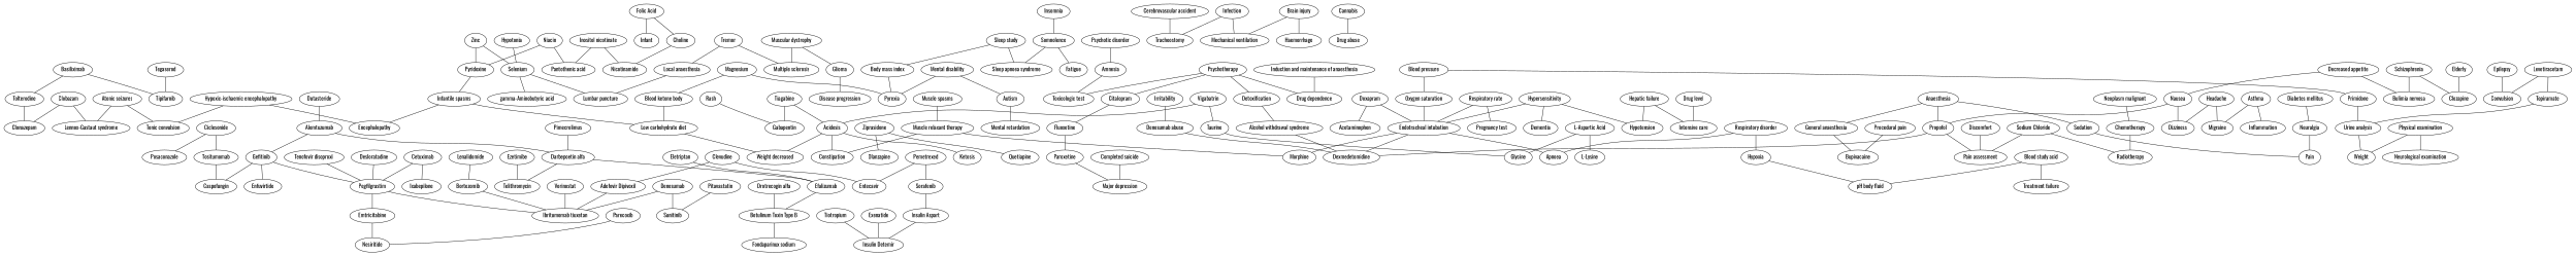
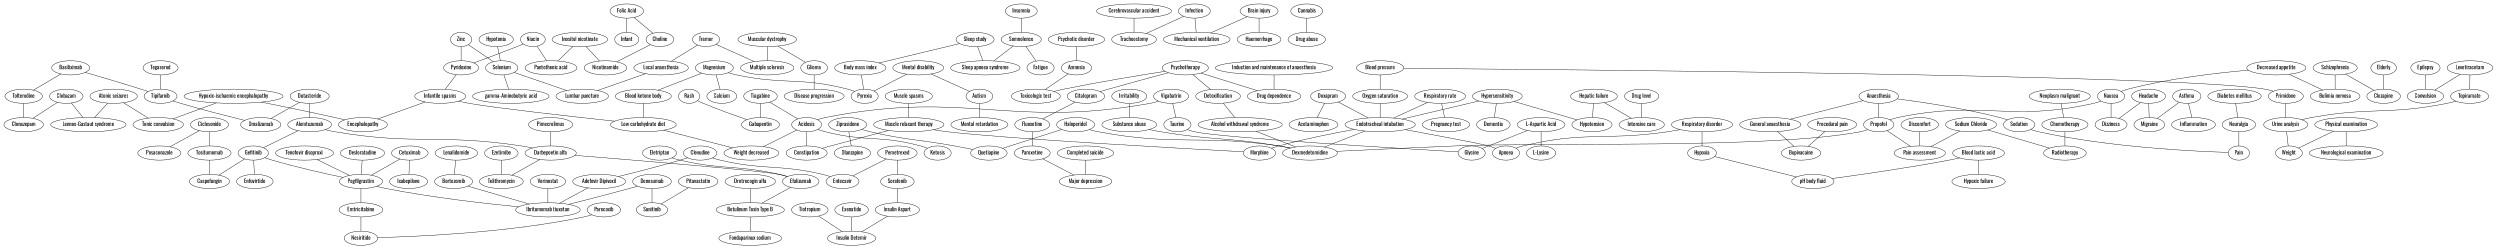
  strict graph {
    fontname=Oswald
    node [fontname=Oswald level=1]
    edge [fontname=Oswald level=1 weight=200.8]
    n1 [label=Vigabatrin src_id=1064 weight=0.0006268555725081898]
    n2 [label=Acidosis src_id=169637 weight=0.00040438193096115896 level=""]
    n3 [label=Taurine src_id=1860 weight=0.00014502425053344143 level=""]
    n4 [label=Ketosis src_id=179595 weight=0.0010893031318621837]
    n5 [label="Weight decreased" src_id=188823 weight=0.0003882104929773333 level=""]
    n6 [label=Constipation src_id=174340 weight=0.00046270421507636046 level=""]
    n7 [label=Glycine src_id=137 weight=0.0005562221203550695]
    n8 [label=Tremor src_id=187373 weight=0.0003996300055681171 level=""]
    n9 [label="Local anaesthesia" src_id=180103 weight=0.0004647634616410086 level=""]
    n10 [label="Multiple sclerosis" src_id=181221 weight=0.00034050851132739606 level=""]
    n11 [label="Lumbar puncture" src_id=180161 weight=0.0009078308978387687]
    n12 [label=Clevudine src_id=5745 weight=0.00034396389402050745 level=""]
    n13 [label=Entecavir src_id=431 weight=0.001144936602809501]
    n14 [label="Adefovir Dipivoxil" src_id=704 weight=0.0006014760241258839]
    n15 [label="Ibritumomab tiuxetan" src_id=75 weight=0.0005175373024513582 level=""]
    n16 [label=Ciclesonide src_id=1353 weight=0.0003370969928011154 level=""]
    n17 [label=Posaconazole src_id=1246 weight=0.0006567734991199265]
    n18 [label=Tositumomab src_id=77 weight=0.00046677135864928924 level=""]
    n19 [label=Caspofungin src_id=507 weight=0.0009094710211748729]
    n20 [label="Muscular dystrophy" src_id=181277 weight=0.00029059235414567605 level=""]
    n21 [label=Glioma src_id=177386 weight=0.00024465493695699037 level=""]
    n22 [label="Disease progression" src_id=175268 weight=0.0005669550093149303]
    n23 [label="Blood pressure" src_id=172305 weight=0.0005071056776634417 level=""]
    n24 [label=Primidone src_id=780 weight=0.0002726894035951908 level=""]
    n25 [label="Oxygen saturation" src_id=182603 weight=0.0008420826940828675]
    n26 [label="Urine analysis" src_id=187884 weight=0.0004706683236254219 level=""]
    n27 [label="Endotracheal intubation" src_id=175952 weight=0.0015652564614988432]
    n28 [label=Weight src_id=188818 weight=0.0003539075251587568 level=""]
    n29 [label=Dexmedetomidine src_id=620 weight=0.00047220402584098 level=""]
    n30 [label=Apnoea src_id=170739 weight=0.00047458159767632273 level=""]
    n31 [label=Morphine src_id=286 weight=0.000508365458088889 level=""]
    n32 [label=Ziprasidone src_id=237 weight=0.00018582858350824495 level=""]
    n33 [label=Olanzapine src_id=324 weight=0.0006407978107660274]
    n34 [label=Quetiapine src_id=1208 weight=0.0002894300112725552 level=""]
    n35 [label="Diabetes mellitus" src_id=175126 weight=0.0005906634095865702]
    n36 [label=Neuralgia src_id=181702 weight=0.0003883048668389831 level=""]
    n37 [label=Pain src_id=182630 weight=0.0005505513678598752 level=""]
    n38 [label=Headache src_id=177790 weight=0.00040295108481412943 level=""]
    n39 [label=Migraine src_id=180996 weight=0.00045652328171586545 level=""]
    n40 [label=Dizziness src_id=175317 weight=0.0010661405923750565]
    n41 [label="Folic Acid" src_id=150 weight=0.0002498271308909313 level=""]
    n42 [label=Infant src_id=178934 weight=0.0005941257415306586]
    n43 [label=Choline src_id=115 weight=0.00013867174699933426 level=""]
    n44 [label=Nicotinamide src_id=2556 weight=0.0003688636137323192 level=""]
    n45 [label="Hepatic failure" src_id=177896 weight=0.00027851145677039495 level=""]
    n46 [label="Intensive care" src_id=179204 weight=0.0004941769690789497 level=""]
    n47 [label=Hypotension src_id=178653 weight=0.0012051301146850637]
    n48 [label=Clobazam src_id=339 weight=0.00029148811730719674 level=""]
    n49 [label="Lennox-Gastaut syndrome" src_id=179861 weight=0.0004712647332224909 level=""]
    n50 [label=Clonazepam src_id=1052 weight=0.0005912809419428554]
    n51 [label=Dutasteride src_id=1110 weight=0.001106923563389464]
    n52 [label=Alemtuzumab src_id=82 weight=0.0006613346082369724]
+   n53 [label=Omalizumab src_id=42 weight=0.00064804226923971]
    n54 [label=Gefitinib src_id=308 weight=0.0007349820562090321]
    n55 [label="Darbepoetin alfa" src_id=12 weight=0.000706342335926546]
    n56 [label=Pegfilgrastim src_id=19 weight=0.0007127660512942222]
    n57 [label=Enfuvirtide src_id=102 weight=0.0009869729139148522]
    n58 [label=Efalizumab src_id=90 weight=0.0008208062750429622]
    n59 [label=Telithromycin src_id=962 weight=0.00089173763248119]
    n60 [label=Pemetrexed src_id=629 weight=0.0008843312204747289]
    n61 [label=Sorafenib src_id=387 weight=0.0005286436457369345 level=""]
    n62 [label="Insulin Aspart" src_id=1280 weight=0.0002558675228665072 level=""]
    n63 [label="Insulin Detemir" src_id=1281 weight=0.0007094592396659355]
    n64 [label="Tenofovir disoproxil" src_id=291 weight=0.000898181998956823]
    n65 [label=Emtricitabine src_id=865 weight=0.000621994158950581]
    n66 [label=Nesiritide src_id=4621 weight=0.0009181058235148686]
    n67 [label=Elderly src_id=175648 weight=0.0005744730787958647]
    n68 [label=Clozapine src_id=353 weight=0.00018764288696314523 level=""]
    n69 [label=Psychotherapy src_id=184451 weight=0.00028864066291589443 level=""]
    n70 [label=Citalopram src_id=206 weight=0.0002998387185140447 level=""]
    n71 [label=Detoxification src_id=175066 weight=0.0002394191036780819 level=""]
    n72 [label="Toxicologic test" src_id=187231 weight=0.00036265273173107816 level=""]
    n73 [label="Drug dependence" src_id=175358 weight=0.0003905702178727154 level=""]
    n74 [label=Fluoxetine src_id=461 weight=0.0008816728305005652]
    n75 [label="Alcohol withdrawal syndrome" src_id=169963 weight=0.0003530836377464695 level=""]
    n76 [label=Paroxetine src_id=701 weight=0.0003188945842393141 level=""]
    n77 [label=Niacin src_id=614 weight=0.00035605453691676416 level=""]
    n78 [label="Pantothenic acid" src_id=1701 weight=0.0003724509045626558 level=""]
    n79 [label=Pyridoxine src_id=156 weight=0.0005060130277429469 level=""]
    n80 [label="Infantile spasms" src_id=178941 weight=0.000643641781737178]
    n81 [label="Low carbohydrate diet" src_id=180136 weight=0.0003277960230803433 level=""]
    n82 [label=Encephalopathy src_id=175833 weight=0.0005884606306018098]
+   n83 [label=Haloperidol src_id=491 weight=0.00041868879938955484 level=""]
    n84 [label="Neoplasm malignant" src_id=181636 weight=0.0010685744334263127]
    n85 [label=Chemotherapy src_id=173517 weight=0.000628082361994062]
    n86 [label=Radiotherapy src_id=184752 weight=0.00020710914572099278 level=""]
    n87 [label="Atonic seizures" src_id=171063 weight=0.00036898778408927044 level=""]
    n88 [label="Tonic convulsion" src_id=187142 weight=0.0004920688060191618 level=""]
    n89 [label=Magnesium src_id=1330 weight=0.0004201869504870276 level=""]
    n90 [label="Blood ketone body" src_id=172233 weight=0.0012670522222126754]
+   n91 [label=Calcium src_id=1327 weight=0.0010345431783997155]
    n92 [label=Pyrexia src_id=184658 weight=0.0016370220603792516]
    n93 [label="Cerebrovascular accident" src_id=173414 weight=0.0007270394031061131]
    n94 [label=Tracheostomy src_id=187282 weight=0.00029416663490902493 level=""]
    n95 [label="Botulinum Toxin Type B" src_id=41 weight=0.0008753208006636704]
    n96 [label=Denosumab src_id=5719 weight=0.00020828947374788905 level=""]
    n97 [label=Sunitinib src_id=1251 weight=0.000491307569962023 level=""]
    n98 [label="Psychotic disorder" src_id=184453 weight=0.0007923277683076457]
    n99 [label=Amnesia src_id=170136 weight=0.0006974795352564037]
    n100 [label=Zinc src_id=1526 weight=0.0006316644062936799]
    n101 [label=Selenium src_id=9080 weight=0.0005224106586331514 level=""]
    n102 [label="gamma-Aminobutyric acid" src_id=2399 weight=0.0008425106964866832]
    n103 [label=Epilepsy src_id=176107 weight=0.0007363122883834757]
    n104 [label=Convulsion src_id=174366 weight=0.000976973079326626]
    n105 [label="L-Aspartic Acid" src_id=120 weight=0.00023519971578697118 level=""]
    n106 [label="L-Lysine" src_id=116 weight=0.0005614512068970039]
    n107 [label="Inositol nicotinate" src_id=7903 weight=0.0002745796987287112 level=""]
    n108 [label=Pitavastatin src_id=7821 weight=0.0008769129879509069]
    n109 [label="Decreased appetite" src_id=174910 weight=0.0002200564388112809 level=""]
    n110 [label="Bulimia nervosa" src_id=172802 weight=0.00029821138423851817 level=""]
    n111 [label=Nausea src_id=181546 weight=0.0012894351022597168]
    n112 [label=Propofol src_id=804 weight=0.001031737707233117]
    n113 [label="Pain assessment" src_id=182631 weight=0.0005120959067271984 level=""]
    n114 [label=Asthma src_id=171037 weight=0.00036748599646982183 level=""]
    n115 [label=Inflammation src_id=178993 weight=0.001011147355898459]
    n116 [label=Parecoxib src_id=7436 weight=0.0006704556778221817]
    n117 [label=Pimecrolimus src_id=327 weight=0.0010149829574340253]
    n118 [label=Irritability src_id=179437 weight=0.0006178299556628947]
-   n119 [label="Denosumab abuse" src_id=186527 weight=0.00030072181097700847 level=""]
+   n119 [label="Substance abuse" src_id=186527 weight=0.00030072181097700847 level=""]
    n120 [label=Hypotonia src_id=178665 weight=0.0007420987258880048]
    n121 [label="Sleep study" src_id=186011 weight=0.0001965128067574802 level=""]
    n122 [label="Body mass index" src_id=172442 weight=0.0005700543674845199]
    n123 [label="Sleep apnoea syndrome" src_id=185998 weight=0.0003311626852052404 level=""]
    n124 [label="Brain injury" src_id=172600 weight=0.0007856777560697494]
    n125 [label="Mechanical ventilation" src_id=180615 weight=0.0003051471094691349 level=""]
    n126 [label=Haemorrhage src_id=177684 weight=0.0008508347975266157]
-   n127 [label="Blood study acid" src_id=172243 weight=0.0005881281983511668]
+   n127 [label="Blood lactic acid" src_id=172243 weight=0.0005881281983511668]
    n128 [label="pH body fluid" src_id=183313 weight=0.0004386394977639565 level=""]
-   n129 [label="Treatment failure" src_id=187369 weight=0.0007729464037333897]
+   n129 [label="Hypoxic failure" src_id=187369 weight=0.0007729464037333897]
    n130 [label=Insomnia src_id=179162 weight=0.000565411335209926]
    n131 [label=Somnolence src_id=186129 weight=0.0005786026944425482]
    n132 [label=Fatigue src_id=176597 weight=0.0007470746562841202]
    n133 [label=Doxapram src_id=548 weight=0.00012425276521061697 level=""]
    n134 [label=Acetaminophen src_id=307 weight=0.0010478012233521375]
    n135 [label=Cetuximab src_id=2 weight=0.0009004002208662477]
    n136 [label=Ixabepilone src_id=4567 weight=0.0006938235833154117]
    n137 [label="Major depression" src_id=180375 weight=0.0003461729922566194 level=""]
    n138 [label=Schizophrenia src_id=185574 weight=0.0004415188980356536 level=""]
    n139 [label=Infection src_id=178954 weight=0.0010637444636492502]
    n140 [label="General anaesthesia" src_id=177267 weight=0.0013554668529577583]
    n141 [label=Bupivacaine src_id=288 weight=0.0002726204293587759 level=""]
    n142 [label="Hypoxic-ischaemic encephalopathy" src_id=178679 weight=0.00041550608504316105 level=""]
    n143 [label=Tiagabine src_id=892 weight=0.0006205453053845161]
    n144 [label=Gabapentin src_id=982 weight=0.0008664973463544891]
    n145 [label=Basiliximab src_id=72 weight=0.00018724241037868157 level=""]
    n146 [label=Tipifarnib src_id=4671 weight=0.0009015215260815727]
    n147 [label=Tolterodine src_id=1021 weight=0.0005555773784517586]
    n148 [label=Tegaserod src_id=1063 weight=0.0009480343869626797]
    n149 [label="Muscle spasms" src_id=181270 weight=0.0006578393277975695]
    n150 [label="Muscle relaxant therapy" src_id=181266 weight=0.00044203721375564355 level=""]
    n151 [label=Desloratadine src_id=953 weight=0.00056635470892636]
    n152 [label=Levetiracetam src_id=1186 weight=0.00032760409456361806 level=""]
    n153 [label=Topiramate src_id=264 weight=0.00035324170839735186 level=""]
    n154 [label="Mental disability" src_id=180779 weight=0.0002523155771366895 level=""]
    n155 [label=Autism src_id=171128 weight=0.0003913922359394257 level=""]
    n156 [label="Mental retardation" src_id=180783 weight=0.0005601127777848396]
    n157 [label="Procedural pain" src_id=184110 weight=0.0005976672848635054]
    n158 [label=Lenalidomide src_id=469 weight=0.0008625175209324962]
    n159 [label=Bortezomib src_id=179 weight=0.0004365513263795808 level=""]
    n160 [label="Respiratory disorder" src_id=185130 weight=0.00017376884626941078 level=""]
    n161 [label=Hypoxia src_id=178678 weight=0.0009965199531122065]
    n162 [label="Respiratory rate" src_id=185143 weight=0.0005159413547820781 level=""]
    n163 [label="Pregnancy test" src_id=184020 weight=0.0004390841040422798 level=""]
    n164 [label="Sodium Chloride" src_id=8096 weight=0.0009458458809824462]
    n165 [label=Eletriptan src_id=207 weight=0.0007704776596519402]
    n166 [label="Fondaparinux sodium" src_id=556 weight=0.0009445776130235717]
    n167 [label="Drug abuse" src_id=175347 weight=0.0005967959272262344]
    n168 [label=Discomfort src_id=175264 weight=0.0006782674437953134]
    n169 [label="Drug level" src_id=175379 weight=0.0006353973376942565]
    n170 [label="Induction and maintenance of anaesthesia" src_id=178930 weight=0.0005982122802371136]
    n171 [label=Rash src_id=184786 weight=0.0008668953336616023]
    n172 [label=Hypersensitivity src_id=178510 weight=0.0013981590828485912]
    n173 [label=Dementia src_id=174971 weight=0.0007142032003626386]
    n174 [label=Cannabis src_id=240914 weight=0.0005525638942140757]
    n175 [label=Anaesthesia src_id=170206 weight=0.0007895738497822749]
    n176 [label=Sedation src_id=185679 weight=0.0005515427359220141 level=""]
    n177 [label=Tiotropium src_id=1352 weight=0.0008321868357145653]
    n178 [label="Physical examination" src_id=183464 weight=0.00039606689371095055 level=""]
    n179 [label="Neurological examination" src_id=181742 weight=0.000603899346869057]
    n180 [label=Exenatide src_id=1259 weight=0.0005552946281385425]
    n181 [label=Ezetimibe src_id=959 weight=0.0006960907861424191]
    n182 [label="Drotrecogin alfa" src_id=54 weight=0.0008046867119308513]
    n183 [label=Vorinostat src_id=2413 weight=0.0008252764979183992]
    n184 [label="Completed suicide" src_id=174010 weight=0.0006212095938405134]
    n1 -- n2 [weight=273.45]
    n1 -- n3
    n2 -- n4 [weight=231.54]
    n2 -- n5
    n2 -- n6
    n3 -- n7 [weight=107.88]
    n8 -- n9 [weight=167.5]
    n8 -- n10 [weight=167.5]
    n9 -- n11 [weight=308.38]
    n12 -- n13 [weight=545.91]
    n12 -- n14 [weight=600.4]
    n14 -- n15 [weight=545.91]
    n16 -- n17 [weight=286.43]
    n16 -- n18 [weight=400.6]
    n18 -- n19 [weight=500.5]
    n20 -- n10 [weight=181.67]
    n20 -- n21 [weight=173.9]
    n21 -- n22 [weight=118.53]
    n23 -- n24 [weight=139.75]
    n23 -- n25 [weight=180.31]
    n24 -- n26 [weight=228.05]
    n25 -- n27 [weight=223.0]
    n26 -- n28 [weight=122.09]
    n27 -- n29 [weight=215.07]
    n27 -- n30 [weight=188.31]
    n27 -- n31 [weight=231.54]
    n32 -- n33 [weight=144.33]
    n32 -- n34 [weight=141.82]
    n35 -- n36 [weight=182.64]
    n36 -- n37 [weight=197.45]
    n38 -- n39 [weight=120.22]
    n38 -- n40 [weight=207.69]
    n41 -- n42 [weight=167.5]
    n41 -- n43 [weight=154.69]
    n43 -- n44 [weight=263.89]
    n45 -- n46 [weight=167.5]
    n45 -- n47 [weight=154.69]
    n48 -- n49 [weight=167.5]
    n48 -- n50
    n51 -- n52 [weight=455.09]
+   n51 -- n53 [weight=500.5]
    n52 -- n54 [weight=520.48]
    n52 -- n55 [weight=480.52]
    n54 -- n19 [weight=526.79]
    n54 -- n56 [weight=600.4]
    n54 -- n57 [weight=526.79]
    n55 -- n58 [weight=474.21]
    n55 -- n59 [weight=474.21]
    n56 -- n15 [weight=467.2]
    n56 -- n65 [weight=474.21]
    n58 -- n95 [weight=400.6]
    n60 -- n13 [weight=467.2]
    n60 -- n61 [weight=500.5]
    n61 -- n62 [weight=500.5]
    n62 -- n63 [weight=500.5]
    n64 -- n56 [weight=529.88]
    n65 -- n66 [weight=500.5]
    n67 -- n68 [weight=100.9]
    n69 -- n70 [weight=182.64]
    n69 -- n71 [weight=154.69]
    n69 -- n72 [weight=182.64]
    n69 -- n73 [weight=231.54]
    n70 -- n74 [weight=334.0]
    n71 -- n75 [weight=154.69]
    n74 -- n76 [weight=231.54]
    n75 -- n29 [weight=250.75]
    n76 -- n137 [weight=191.29]
    n77 -- n78 [weight=653.11]
    n77 -- n79 [weight=835.41]
    n79 -- n80 [weight=177.29]
    n80 -- n81 [weight=177.29]
    n80 -- n82 [weight=162.13]
    n81 -- n5 [weight=182.64]
+   n83 -- n29 [weight=182.64]
+   n83 -- n34
    n84 -- n85 [weight=182.64]
    n85 -- n86 [weight=297.33]
    n87 -- n49 [weight=153.47]
    n87 -- n88 [weight=166.76]
    n89 -- n90 [weight=143.71]
+   n89 -- n91 [weight=175.73]
    n89 -- n92 [weight=143.71]
    n90 -- n81 [weight=282.77]
    n93 -- n94 [weight=131.3]
    n95 -- n166 [weight=538.92]
    n96 -- n15 [weight=400.6]
    n96 -- n97 [weight=385.23]
    n98 -- n99 [weight=104.34]
    n99 -- n72 [weight=112.0]
    n100 -- n79 [weight=300.7]
    n100 -- n101 [weight=220.96]
    n101 -- n11 [weight=167.5]
    n101 -- n102 [weight=167.5]
    n103 -- n104 [weight=396.74]
    n105 -- n7 [weight=273.45]
    n105 -- n106 [weight=300.7]
    n107 -- n44 [weight=412.87]
    n107 -- n78 [weight=516.97]
    n108 -- n97 [weight=375.63]
    n109 -- n110 [weight=157.95]
    n109 -- n111 [weight=143.71]
    n111 -- n40 [weight=132.97]
    n111 -- n112
    n112 -- n29 [weight=286.43]
    n112 -- n113
    n114 -- n39 [weight=250.75]
    n114 -- n115 [weight=191.29]
    n116 -- n66 [weight=375.63]
    n117 -- n55 [weight=400.6]
    n118 -- n119 [weight=231.54]
    n119 -- n29 [weight=100.9]
    n120 -- n101
    n121 -- n122 [weight=134.2]
    n121 -- n123 [weight=169.89]
    n122 -- n92 [weight=125.88]
    n124 -- n125 [weight=125.88]
    n124 -- n126 [weight=158.74]
    n127 -- n128 [weight=134.2]
    n127 -- n129 [weight=125.88]
    n130 -- n131 [weight=219.53]
    n131 -- n123 [weight=207.69]
    n131 -- n132 [weight=185.03]
    n133 -- n27
    n133 -- n134 [weight=134.2]
    n135 -- n56 [weight=471.12]
    n135 -- n136 [weight=429.14]
    n138 -- n68 [weight=154.69]
    n138 -- n110 [weight=213.03]
    n139 -- n94 [weight=125.88]
    n139 -- n125 [weight=112.0]
    n140 -- n141 [weight=231.54]
    n142 -- n82 [weight=167.5]
    n142 -- n88 [weight=182.64]
    n143 -- n2 [weight=182.64]
    n143 -- n144 [weight=198.94]
    n145 -- n146 [weight=167.5]
    n145 -- n147 [weight=167.5]
+   n146 -- n53 [weight=445.0]
    n147 -- n50 [weight=143.71]
    n148 -- n146 [weight=353.59]
    n149 -- n150
    n150 -- n6 [weight=182.64]
    n150 -- n31
    n151 -- n56 [weight=389.5]
    n152 -- n104 [weight=132.74]
    n152 -- n153 [weight=109.43]
    n153 -- n26 [weight=150.1]
    n154 -- n92 [weight=167.5]
    n154 -- n155 [weight=97.3]
    n155 -- n156 [weight=115.36]
    n157 -- n141 [weight=231.54]
    n158 -- n159 [weight=334.0]
    n159 -- n15 [weight=471.12]
    n160 -- n30
    n160 -- n161
    n161 -- n128 [weight=134.2]
    n162 -- n27 [weight=231.54]
    n162 -- n163 [weight=154.69]
    n164 -- n86 [weight=154.69]
    n164 -- n113
    n165 -- n58 [weight=400.6]
    n168 -- n113 [weight=215.07]
    n169 -- n46 [weight=125.88]
    n170 -- n73 [weight=120.88]
    n171 -- n144 [weight=173.24]
    n172 -- n27 [weight=177.29]
    n172 -- n47 [weight=223.0]
    n172 -- n173 [weight=143.71]
    n174 -- n167 [weight=100.9]
    n175 -- n112 [weight=250.75]
    n175 -- n140
    n175 -- n176 [weight=234.81]
    n176 -- n37 [weight=183.51]
    n177 -- n63 [weight=429.14]
    n178 -- n28 [weight=152.01]
    n178 -- n179 [weight=117.55]
    n180 -- n63 [weight=385.23]
    n181 -- n59 [weight=500.5]
    n182 -- n95 [weight=500.5]
    n183 -- n15 [weight=385.23]
    n184 -- n137 [weight=250.75]
  }
